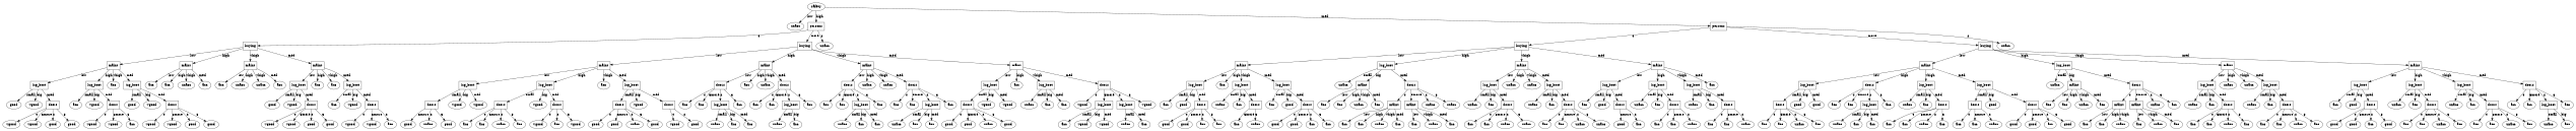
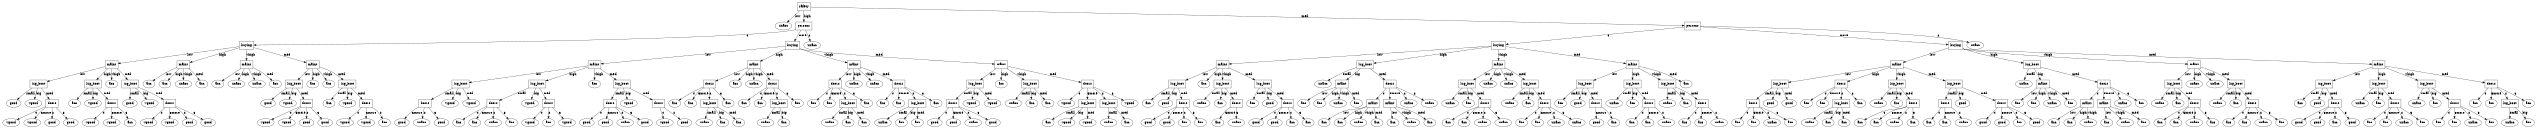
  digraph {
    node [shape=ellipse]
-   n1 [label=safety]
+   n1 [label=safety shape=box]
    n2 [label=unacc]
    n3 [label=persons shape=box]
    n4 [label=persons shape=box]
    n5 [label=buying shape=box]
    n6 [label=buying shape=box]
    n7 [label=unacc]
    n8 [label=maint shape=box]
    n9 [label=maint shape=box]
    n10 [label=maint shape=box]
    n11 [label=maint shape=box]
    n12 [label=lug_boot shape=box]
    n13 [label=lug_boot shape=box]
    n14 [label=acc]
    n15 [label=lug_boot shape=box]
    n16 [label=good]
    n17 [label=vgood]
    n18 [label=doors shape=box]
    n19 [label=vgood]
    n20 [label=vgood]
    n21 [label=good]
    n22 [label=good]
    n23 [label=acc]
    n24 [label=vgood]
    n25 [label=doors shape=box]
    n26 [label=vgood]
    n27 [label=vgood]
    n28 [label=acc]
    n29 [label=good]
    n30 [label=vgood]
    n31 [label=doors shape=box]
    n32 [label=vgood]
    n33 [label=vgood]
    n34 [label=good]
    n35 [label=good]
    n36 [label=acc]
    n37 [label=acc]
    n38 [label=unacc]
    n39 [label=acc]
    n40 [label=acc]
    n41 [label=unacc]
    n42 [label=unacc]
    n43 [label=acc]
    n44 [label=lug_boot shape=box]
    n45 [label=acc]
    n46 [label=acc]
    n47 [label=lug_boot shape=box]
    n48 [label=good]
    n49 [label=vgood]
    n50 [label=doors shape=box]
    n51 [label=vgood]
    n52 [label=vgood]
    n53 [label=good]
    n54 [label=good]
    n55 [label=acc]
    n56 [label=vgood]
    n57 [label=doors shape=box]
    n58 [label=vgood]
    n59 [label=vgood]
    n60 [label=acc]
    n61 [label=maint shape=box]
    n62 [label=maint shape=box]
    n63 [label=maint shape=box]
    n64 [label=maint shape=box]
    n65 [label=lug_boot shape=box]
    n66 [label=lug_boot shape=box]
    n67 [label=acc]
    n68 [label=lug_boot shape=box]
    n69 [label=doors shape=box]
    n70 [label=vgood]
    n71 [label=vgood]
    n72 [label=good]
    n73 [label=unacc]
    n74 [label=good]
    n75 [label=doors shape=box]
    n76 [label=vgood]
    n77 [label=doors shape=box]
    n78 [label=acc]
    n79 [label=acc]
    n80 [label=unacc]
    n81 [label=acc]
    n82 [label=vgood]
    n83 [label=acc]
    n84 [label=vgood]
    n85 [label=doors shape=box]
    n86 [label=vgood]
    n87 [label=doors shape=box]
    n88 [label=good]
    n89 [label=good]
    n90 [label=unacc]
    n91 [label=good]
    n92 [label=vgood]
    n93 [label=good]
    n94 [label=doors shape=box]
    n95 [label=acc]
    n96 [label=unacc]
    n97 [label=doors shape=box]
    n98 [label=acc]
    n99 [label=acc]
    n100 [label=lug_boot shape=box]
    n101 [label=acc]
    n102 [label=unacc]
    n103 [label=acc]
    n104 [label=acc]
    n105 [label=acc]
    n106 [label=acc]
    n107 [label=lug_boot shape=box]
    n108 [label=acc]
    n109 [label=unacc]
    n110 [label=acc]
    n111 [label=doors shape=box]
    n112 [label=unacc]
    n113 [label=unacc]
    n114 [label=doors shape=box]
    n115 [label=acc]
    n116 [label=acc]
    n117 [label=lug_boot shape=box]
    n118 [label=acc]
    n119 [label=unacc]
    n120 [label=acc]
    n121 [label=acc]
    n122 [label=acc]
    n123 [label=acc]
    n124 [label=lug_boot shape=box]
    n125 [label=acc]
    n126 [label=unacc]
    n127 [label=acc]
    n128 [label=acc]
    n129 [label=lug_boot shape=box]
    n130 [label=acc]
    n131 [label=lug_boot shape=box]
    n132 [label=doors shape=box]
    n133 [label=doors shape=box]
    n134 [label=vgood]
    n135 [label=vgood]
    n136 [label=good]
    n137 [label=good]
    n138 [label=unacc]
    n139 [label=good]
    n140 [label=unacc]
    n141 [label=acc]
    n142 [label=acc]
    n143 [label=vgood]
    n144 [label=lug_boot shape=box]
    n145 [label=lug_boot shape=box]
    n146 [label=vgood]
    n147 [label=acc]
    n148 [label=vgood]
    n149 [label=vgood]
    n150 [label=unacc]
    n151 [label=acc]
    n152 [label=buying shape=box]
    n153 [label=buying shape=box]
    n154 [label=unacc]
    n155 [label=maint shape=box]
    n156 [label=lug_boot shape=box]
    n157 [label=maint shape=box]
    n158 [label=maint shape=box]
    n159 [label=lug_boot shape=box]
    n160 [label=acc]
    n161 [label=lug_boot shape=box]
    n162 [label=lug_boot shape=box]
    n163 [label=acc]
    n164 [label=good]
    n165 [label=doors shape=box]
    n166 [label=good]
    n167 [label=good]
    n168 [label=acc]
    n169 [label=acc]
    n170 [label=unacc]
    n171 [label=acc]
    n172 [label=doors shape=box]
    n173 [label=acc]
    n174 [label=unacc]
    n175 [label=acc]
    n176 [label=good]
    n177 [label=doors shape=box]
    n178 [label=good]
    n179 [label=good]
    n180 [label=acc]
    n181 [label=acc]
    n182 [label=unacc]
    n183 [label=maint shape=box]
    n184 [label=doors shape=box]
    n185 [label=acc]
    n186 [label=acc]
    n187 [label=unacc]
    n188 [label=acc]
    n189 [label=maint shape=box]
    n190 [label=maint shape=box]
    n191 [label=unacc]
    n192 [label=unacc]
    n193 [label=acc]
    n194 [label=acc]
    n195 [label=unacc]
    n196 [label=acc]
    n197 [label=acc]
    n198 [label=unacc]
    n199 [label=acc]
    n200 [label=lug_boot shape=box]
    n201 [label=unacc]
    n202 [label=unacc]
    n203 [label=lug_boot shape=box]
    n204 [label=unacc]
    n205 [label=acc]
    n206 [label=doors shape=box]
    n207 [label=acc]
    n208 [label=acc]
    n209 [label=unacc]
    n210 [label=unacc]
    n211 [label=unacc]
    n212 [label=acc]
    n213 [label=doors shape=box]
    n214 [label=acc]
    n215 [label=acc]
    n216 [label=unacc]
    n217 [label=unacc]
    n218 [label=lug_boot shape=box]
    n219 [label=lug_boot shape=box]
    n220 [label=lug_boot shape=box]
    n221 [label=acc]
    n222 [label=acc]
    n223 [label=good]
    n224 [label=doors shape=box]
    n225 [label=good]
    n226 [label=acc]
    n227 [label=unacc]
    n228 [label=acc]
    n229 [label=doors shape=box]
    n230 [label=acc]
    n231 [label=acc]
    n232 [label=unacc]
    n233 [label=unacc]
    n234 [label=acc]
    n235 [label=doors shape=box]
    n236 [label=acc]
    n237 [label=acc]
    n238 [label=unacc]
    n239 [label=maint shape=box]
    n240 [label=lug_boot shape=box]
    n241 [label=maint shape=box]
    n242 [label=maint shape=box]
    n243 [label=lug_boot shape=box]
    n244 [label=doors shape=box]
    n245 [label=lug_boot shape=box]
    n246 [label=lug_boot shape=box]
    n247 [label=doors shape=box]
    n248 [label=good]
    n249 [label=good]
    n250 [label=acc]
    n251 [label=acc]
    n252 [label=unacc]
    n253 [label=acc]
    n254 [label=acc]
    n255 [label=acc]
    n256 [label=lug_boot shape=box]
    n257 [label=acc]
    n258 [label=unacc]
    n259 [label=acc]
    n260 [label=acc]
    n261 [label=unacc]
    n262 [label=acc]
    n263 [label=doors shape=box]
    n264 [label=acc]
    n265 [label=acc]
    n266 [label=unacc]
    n267 [label=acc]
    n268 [label=doors shape=box]
    n269 [label=good]
    n270 [label=doors shape=box]
    n271 [label=acc]
    n272 [label=acc]
    n273 [label=unacc]
    n274 [label=good]
    n275 [label=good]
    n276 [label=acc]
    n277 [label=good]
    n278 [label=unacc]
    n279 [label=maint shape=box]
    n280 [label=doors shape=box]
    n281 [label=acc]
    n282 [label=acc]
    n283 [label=unacc]
    n284 [label=acc]
    n285 [label=maint shape=box]
    n286 [label=maint shape=box]
    n287 [label=unacc]
    n288 [label=acc]
    n289 [label=acc]
    n290 [label=acc]
    n291 [label=unacc]
    n292 [label=acc]
    n293 [label=unacc]
    n294 [label=acc]
    n295 [label=lug_boot shape=box]
    n296 [label=unacc]
    n297 [label=unacc]
    n298 [label=lug_boot shape=box]
    n299 [label=unacc]
    n300 [label=acc]
    n301 [label=doors shape=box]
    n302 [label=acc]
    n303 [label=acc]
    n304 [label=unacc]
    n305 [label=acc]
    n306 [label=unacc]
    n307 [label=acc]
    n308 [label=doors shape=box]
    n309 [label=acc]
    n310 [label=acc]
    n311 [label=unacc]
    n312 [label=acc]
    n313 [label=lug_boot shape=box]
    n314 [label=lug_boot shape=box]
    n315 [label=lug_boot shape=box]
    n316 [label=doors shape=box]
    n317 [label=acc]
    n318 [label=good]
    n319 [label=doors shape=box]
    n320 [label=good]
    n321 [label=good]
    n322 [label=acc]
    n323 [label=good]
    n324 [label=unacc]
    n325 [label=acc]
    n326 [label=doors shape=box]
    n327 [label=acc]
    n328 [label=acc]
    n329 [label=unacc]
    n330 [label=acc]
    n331 [label=unacc]
    n332 [label=acc]
    n333 [label=doors shape=box]
    n334 [label=acc]
    n335 [label=acc]
    n336 [label=unacc]
    n337 [label=acc]
    n338 [label=acc]
    n339 [label=acc]
    n340 [label=lug_boot shape=box]
    n341 [label=acc]
    n342 [label=unacc]
    n343 [label=acc]
    n1 -> n2 [label=low]
    n1 -> n3 [label=high]
    n1 -> n4 [label=med]
    n3 -> n5 [label=4]
    n3 -> n6 [label=more]
    n3 -> n7 [label=2]
    n4 -> n152 [label=4]
    n4 -> n153 [label=more]
    n4 -> n154 [label=2]
    n5 -> n8 [label=low]
    n5 -> n9 [label=high]
    n5 -> n10 [label=vhigh]
    n5 -> n11 [label=med]
    n6 -> n61 [label=low]
    n6 -> n62 [label=high]
    n6 -> n63 [label=vhigh]
    n6 -> n64 [label=med]
    n8 -> n12 [label=low]
    n8 -> n13 [label=high]
    n8 -> n14 [label=vhigh]
    n8 -> n15 [label=med]
    n9 -> n36 [label=low]
    n9 -> n37 [label=high]
    n9 -> n38 [label=vhigh]
    n9 -> n39 [label=med]
    n10 -> n40 [label=low]
    n10 -> n41 [label=high]
    n10 -> n42 [label=vhigh]
    n10 -> n43 [label=med]
    n11 -> n44 [label=low]
    n11 -> n45 [label=high]
    n11 -> n46 [label=vhigh]
    n11 -> n47 [label=med]
    n12 -> n16 [label=small]
    n12 -> n17 [label=big]
    n12 -> n18 [label=med]
    n13 -> n23 [label=small]
    n13 -> n24 [label=big]
    n13 -> n25 [label=med]
    n15 -> n29 [label=small]
    n15 -> n30 [label=big]
    n15 -> n31 [label=med]
    n18 -> n19 [label=4]
    n18 -> n20 [label="5more"]
    n18 -> n21 [label=2]
    n18 -> n22 [label=3]
    n25 -> n26 [label=4]
    n25 -> n27 [label="5more"]
    n25 -> n28 [label=3]
    n31 -> n32 [label=4]
    n31 -> n33 [label="5more"]
    n31 -> n34 [label=2]
    n31 -> n35 [label=3]
    n44 -> n48 [label=small]
    n44 -> n49 [label=big]
    n44 -> n50 [label=med]
    n47 -> n55 [label=small]
    n47 -> n56 [label=big]
    n47 -> n57 [label=med]
    n50 -> n51 [label=4]
    n50 -> n52 [label="5more"]
    n50 -> n53 [label=2]
    n50 -> n54 [label=3]
    n57 -> n58 [label=4]
    n57 -> n59 [label="5more"]
    n57 -> n60 [label=2]
    n61 -> n65 [label=low]
    n61 -> n66 [label=high]
    n61 -> n67 [label=vhigh]
    n61 -> n68 [label=med]
    n62 -> n94 [label=low]
    n62 -> n95 [label=high]
    n62 -> n96 [label=vhigh]
    n62 -> n97 [label=med]
    n63 -> n111 [label=low]
    n63 -> n112 [label=high]
    n63 -> n113 [label=vhigh]
    n63 -> n114 [label=med]
    n64 -> n129 [label=low]
    n64 -> n130 [label=high]
    n64 -> n131 [label=vhigh]
    n64 -> n132 [label=med]
    n65 -> n69 [label=small]
    n65 -> n70 [label=big]
    n65 -> n71 [label=med]
    n66 -> n75 [label=small]
    n66 -> n76 [label=big]
    n66 -> n77 [label=med]
    n68 -> n85 [label=small]
    n68 -> n86 [label=big]
    n68 -> n87 [label=med]
    n69 -> n72 [label="5more"]
    n69 -> n73 [label=2]
    n69 -> n74 [label=3]
    n75 -> n78 [label=4]
    n75 -> n79 [label="5more"]
    n75 -> n80 [label=2]
    n75 -> n81 [label=3]
    n77 -> n82 [label=4]
    n77 -> n83 [label=2]
    n77 -> n84 [label=3]
    n85 -> n88 [label=4]
    n85 -> n89 [label="5more"]
    n85 -> n90 [label=2]
    n85 -> n91 [label=3]
    n87 -> n92 [label=4]
    n87 -> n93 [label=2]
    n94 -> n98 [label=4]
    n94 -> n99 [label="5more"]
    n94 -> n100 [label=2]
    n94 -> n101 [label=3]
    n97 -> n105 [label=4]
    n97 -> n106 [label="5more"]
    n97 -> n107 [label=2]
    n97 -> n108 [label=3]
    n100 -> n102 [label=small]
    n100 -> n103 [label=big]
    n100 -> n104 [label=med]
    n107 -> n109 [label=small]
    n107 -> n110 [label=big]
    n111 -> n115 [label=4]
    n111 -> n116 [label="5more"]
    n111 -> n117 [label=2]
    n111 -> n118 [label=3]
    n114 -> n122 [label=4]
    n114 -> n123 [label="5more"]
    n114 -> n124 [label=2]
    n114 -> n125 [label=3]
    n117 -> n119 [label=small]
    n117 -> n120 [label=big]
    n117 -> n121 [label=med]
    n124 -> n126 [label=small]
    n124 -> n127 [label=big]
    n124 -> n128 [label=med]
    n129 -> n133 [label=small]
    n129 -> n134 [label=big]
    n129 -> n135 [label=med]
    n131 -> n140 [label=small]
    n131 -> n141 [label=big]
    n131 -> n142 [label=med]
    n132 -> n143 [label=4]
    n132 -> n144 [label="5more"]
    n132 -> n145 [label=2]
    n132 -> n146 [label=3]
    n133 -> n136 [label=4]
    n133 -> n137 [label="5more"]
    n133 -> n138 [label=2]
    n133 -> n139 [label=3]
    n144 -> n147 [label=small]
    n144 -> n148 [label=big]
    n144 -> n149 [label=med]
    n145 -> n150 [label=small]
    n145 -> n151 [label=med]
    n152 -> n155 [label=low]
    n152 -> n156 [label=high]
    n152 -> n157 [label=vhigh]
    n152 -> n158 [label=med]
    n153 -> n239 [label=low]
    n153 -> n240 [label=high]
    n153 -> n241 [label=vhigh]
    n153 -> n242 [label=med]
    n155 -> n159 [label=low]
    n155 -> n160 [label=high]
    n155 -> n161 [label=vhigh]
    n155 -> n162 [label=med]
    n156 -> n182 [label=small]
    n156 -> n183 [label=big]
    n156 -> n184 [label=med]
    n157 -> n200 [label=low]
    n157 -> n201 [label=high]
    n157 -> n202 [label=vhigh]
    n157 -> n203 [label=med]
    n158 -> n218 [label=low]
    n158 -> n219 [label=high]
    n158 -> n220 [label=vhigh]
    n158 -> n221 [label=med]
    n159 -> n163 [label=small]
    n159 -> n164 [label=big]
    n159 -> n165 [label=med]
    n161 -> n170 [label=small]
    n161 -> n171 [label=big]
    n161 -> n172 [label=med]
    n162 -> n175 [label=small]
    n162 -> n176 [label=big]
    n162 -> n177 [label=med]
    n165 -> n166 [label=4]
    n165 -> n167 [label="5more"]
    n165 -> n168 [label=2]
    n165 -> n169 [label=3]
    n172 -> n173 [label="5more"]
    n172 -> n174 [label=3]
    n177 -> n178 [label=4]
    n177 -> n179 [label="5more"]
    n177 -> n180 [label=2]
    n177 -> n181 [label=3]
    n183 -> n185 [label=low]
    n183 -> n186 [label=high]
    n183 -> n187 [label=vhigh]
    n183 -> n188 [label=med]
    n184 -> n189 [label=4]
    n184 -> n190 [label="5more"]
    n184 -> n191 [label=2]
    n184 -> n192 [label=3]
    n189 -> n193 [label=low]
    n189 -> n194 [label=high]
    n189 -> n195 [label=vhigh]
    n189 -> n196 [label=med]
    n190 -> n197 [label=low]
    n190 -> n198 [label=vhigh]
    n190 -> n199 [label=med]
    n200 -> n204 [label=small]
    n200 -> n205 [label=big]
    n200 -> n206 [label=med]
    n203 -> n211 [label=small]
    n203 -> n212 [label=big]
    n203 -> n213 [label=med]
    n206 -> n207 [label=4]
    n206 -> n208 [label="5more"]
    n206 -> n209 [label=2]
    n206 -> n210 [label=3]
    n213 -> n214 [label=4]
    n213 -> n215 [label="5more"]
    n213 -> n216 [label=2]
    n213 -> n217 [label=3]
    n218 -> n222 [label=small]
    n218 -> n223 [label=big]
    n218 -> n224 [label=med]
    n219 -> n227 [label=small]
    n219 -> n228 [label=big]
    n219 -> n229 [label=med]
    n220 -> n233 [label=small]
    n220 -> n234 [label=big]
    n220 -> n235 [label=med]
    n224 -> n225 [label="5more"]
    n224 -> n226 [label=2]
    n229 -> n230 [label=4]
    n229 -> n231 [label="5more"]
    n229 -> n232 [label=2]
    n235 -> n236 [label=4]
    n235 -> n237 [label="5more"]
    n235 -> n238 [label=2]
    n239 -> n243 [label=low]
    n239 -> n244 [label=high]
    n239 -> n245 [label=vhigh]
    n239 -> n246 [label=med]
    n240 -> n278 [label=small]
    n240 -> n279 [label=big]
    n240 -> n280 [label=med]
    n241 -> n295 [label=low]
    n241 -> n296 [label=high]
    n241 -> n297 [label=vhigh]
    n241 -> n298 [label=med]
    n242 -> n313 [label=low]
    n242 -> n314 [label=high]
    n242 -> n315 [label=vhigh]
    n242 -> n316 [label=med]
    n243 -> n247 [label=small]
    n243 -> n248 [label=big]
    n243 -> n249 [label=med]
    n244 -> n254 [label=4]
    n244 -> n255 [label="5more"]
    n244 -> n256 [label=2]
    n244 -> n257 [label=3]
    n245 -> n261 [label=small]
    n245 -> n262 [label=big]
    n245 -> n263 [label=med]
    n246 -> n268 [label=small]
    n246 -> n269 [label=big]
    n246 -> n270 [label=med]
    n247 -> n250 [label=4]
    n247 -> n251 [label="5more"]
    n247 -> n252 [label=2]
    n247 -> n253 [label=3]
    n256 -> n258 [label=small]
    n256 -> n259 [label=big]
    n256 -> n260 [label=med]
    n263 -> n264 [label=4]
    n263 -> n265 [label="5more"]
    n263 -> n266 [label=2]
    n263 -> n267 [label=3]
    n268 -> n271 [label=4]
    n268 -> n272 [label="5more"]
    n268 -> n273 [label=2]
    n270 -> n274 [label=4]
    n270 -> n275 [label="5more"]
    n270 -> n276 [label=2]
    n270 -> n277 [label=3]
    n279 -> n281 [label=low]
    n279 -> n282 [label=high]
    n279 -> n283 [label=vhigh]
    n279 -> n284 [label=med]
    n280 -> n285 [label=4]
    n280 -> n286 [label="5more"]
    n280 -> n287 [label=2]
    n280 -> n288 [label=3]
    n285 -> n289 [label=low]
    n285 -> n290 [label=high]
    n285 -> n291 [label=vhigh]
    n286 -> n292 [label=low]
    n286 -> n293 [label=vhigh]
    n286 -> n294 [label=med]
    n295 -> n299 [label=small]
    n295 -> n300 [label=big]
    n295 -> n301 [label=med]
    n298 -> n306 [label=small]
    n298 -> n307 [label=big]
    n298 -> n308 [label=med]
    n301 -> n302 [label=4]
    n301 -> n303 [label="5more"]
    n301 -> n304 [label=2]
    n301 -> n305 [label=3]
    n308 -> n309 [label=4]
    n308 -> n310 [label="5more"]
    n308 -> n311 [label=2]
    n308 -> n312 [label=3]
    n313 -> n317 [label=small]
    n313 -> n318 [label=big]
    n313 -> n319 [label=med]
    n314 -> n324 [label=small]
    n314 -> n325 [label=big]
    n314 -> n326 [label=med]
    n315 -> n331 [label=small]
    n315 -> n332 [label=big]
    n315 -> n333 [label=med]
    n316 -> n338 [label=4]
    n316 -> n339 [label="5more"]
    n316 -> n340 [label=2]
    n316 -> n341 [label=3]
    n319 -> n320 [label=4]
    n319 -> n321 [label="5more"]
    n319 -> n322 [label=2]
    n319 -> n323 [label=3]
    n326 -> n327 [label=4]
    n326 -> n328 [label="5more"]
    n326 -> n329 [label=2]
    n326 -> n330 [label=3]
    n333 -> n334 [label=4]
    n333 -> n335 [label="5more"]
    n333 -> n336 [label=2]
    n333 -> n337 [label=3]
    n340 -> n342 [label=small]
    n340 -> n343 [label=big]
  }
